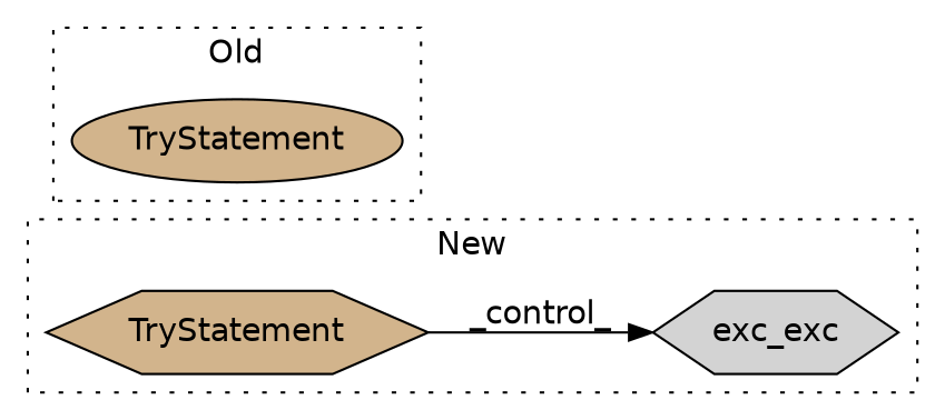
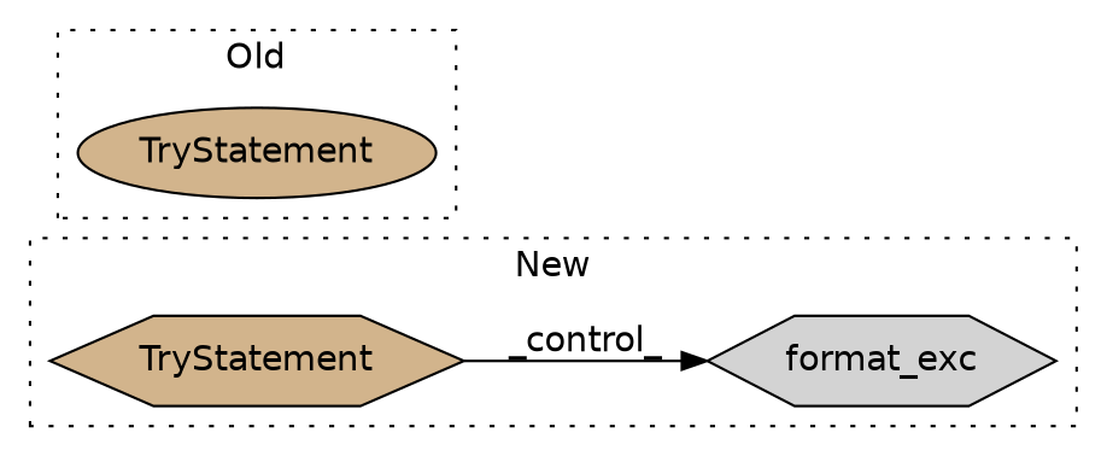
  digraph {
    rankdir=LR
    fontname="DejaVu Sans"
    node [a=54 l=4 shape=hexagon style=filled fillcolor=tan fontname="DejaVu Sans"]
-   n1 [a=32 l=12 label=exc_exc s=1643 fillcolor=lightgrey]
+   n1 [a=32 l=12 label=format_exc s=1643 fillcolor=lightgrey]
    n2 [label=TryStatement s=1214]
    n3 [label=TryStatement s=1040 shape=ellipse]
    subgraph cluster_1 {
      label=New
      style=dotted
      n1
      n2
    }
    subgraph cluster_2 {
      label=Old
      style=dotted
      n3
    }
    n2 -> n1 [label=_control_ style=solid fontname="DejaVu Sans"]
  }
